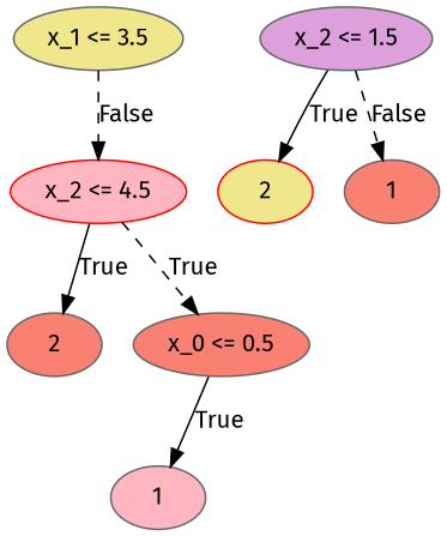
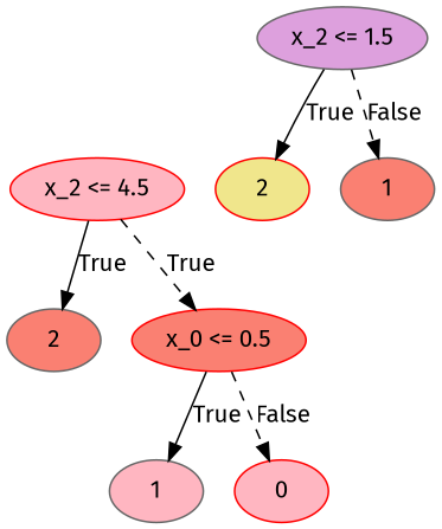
  digraph {
    fontname="Fira Sans"
    node [color=gray40 fillcolor=lightpink fontname="Fira Sans" style=filled]
    edge [fontname="Fira Sans" style=dashed]
-   n1 [fillcolor=khaki label="x_1 <= 3.5"]
    n2 [color=red label="x_2 <= 4.5"]
    n3 [fillcolor=plum label="x_2 <= 1.5"]
    n4 [color=red fillcolor=khaki label=2]
    n5 [fillcolor=salmon label=1]
    n6 [fillcolor=salmon label=2]
-   n7 [fillcolor=salmon label="x_0 <= 0.5"]
+   n7 [color=red fillcolor=salmon label="x_0 <= 0.5"]
    n8 [label=1]
-   n1 -> n2 [label=False]
+   n9 [color=red label=0]
    n2 -> n6 [label=True style=""]
    n2 -> n7 [label=True]
    n3 -> n4 [label=True style=""]
    n3 -> n5 [label=False]
    n7 -> n8 [label=True style=""]
+   n7 -> n9 [label=False]
  }
